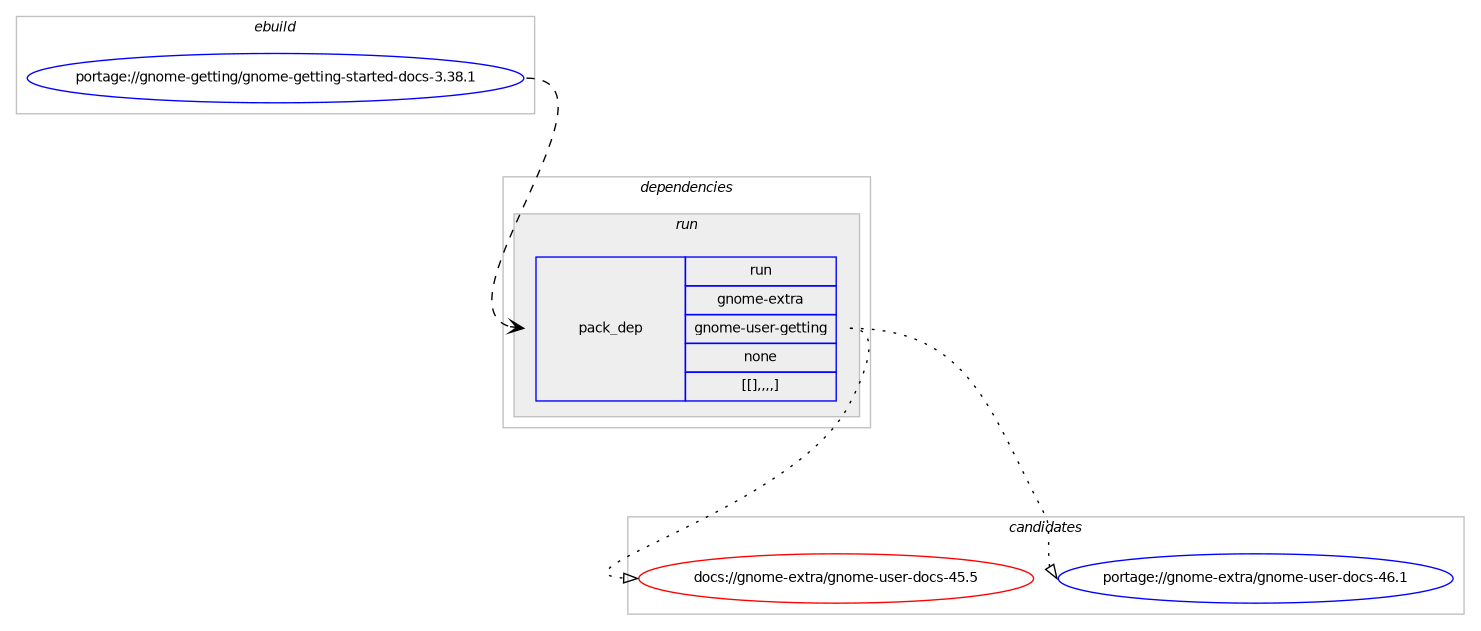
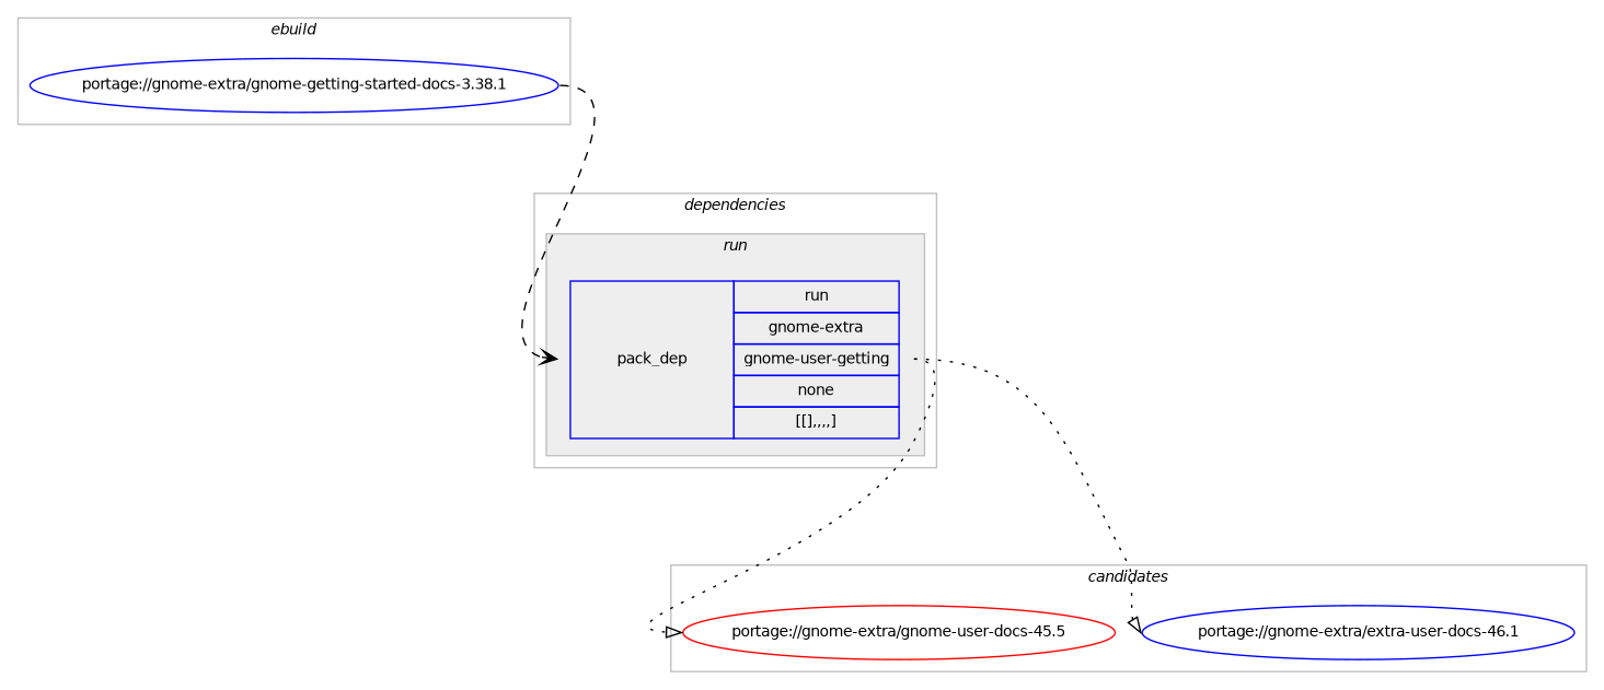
  digraph {
    compound=true
    concentrate=true
    fontname=Helvetica
    fontsize=10
    newrank=true
    rankdir=TB
    ranksep=1.5
    node [color=blue fontname=Helvetica fontsize=10]
    edge [arrowhead=onormal headport=w style=dotted tailport=e weight=100]
-   n1 [label="portage://gnome-getting/gnome-getting-started-docs-3.38.1" width=4]
+   n1 [label="portage://gnome-extra/gnome-getting-started-docs-3.38.1" width=4]
    n2 [label=<<TABLE BORDER="0" CELLBORDER="1" CELLSPACING="0" CELLPADDING="4" WIDTH="220"><TR><TD ROWSPAN="6" CELLPADDING="30">pack_dep</TD></TR><TR><TD WIDTH="110">run</TD></TR><TR><TD>gnome-extra</TD></TR><TR><TD>gnome-user-getting</TD></TR><TR><TD>none</TD></TR><TR><TD>[[],,,,]</TD></TR></TABLE>> shape=none]
-   n3 [label="portage://gnome-extra/gnome-user-docs-46.1" width=4]
-   n4 [color=red label="docs://gnome-extra/gnome-user-docs-45.5" width=4]
+   n3 [label="portage://gnome-extra/extra-user-docs-46.1" width=4]
+   n4 [color=red label="portage://gnome-extra/gnome-user-docs-45.5" width=4]
    subgraph cluster_1 {
      color=gray
      label=<<i>ebuild</i>>
      n1
    }
    subgraph cluster_2 {
      color=gray
      label=<<i>dependencies</i>>
      subgraph cluster_3 {
        color=gray
        fillcolor="#eeeeee"
        label=<<i>compile</i>>
        style=filled
      }
      subgraph cluster_4 {
        color=gray
        fillcolor="#eeeeee"
        label=<<i>compile and run</i>>
        style=filled
      }
      subgraph cluster_5 {
        color=gray
        fillcolor="#eeeeee"
        label=<<i>run</i>>
        style=filled
        subgraph sub_6 {
          color=gray
          fillcolor="#eeeeee"
          label=<<i>run</i>>
          style=filled
          n2
        }
      }
    }
    subgraph cluster_7 {
      color=gray
      label=<<i>candidates</i>>
      rank=same
      subgraph sub_8 {
        color=black
        label=<<i>candidates</i>>
        nodesep=1
        rank=same
        n3
        n4
      }
    }
    n1 -> n2 [arrowhead=vee style=dashed weight=20]
    n2 -> n3
    n2 -> n4
  }
